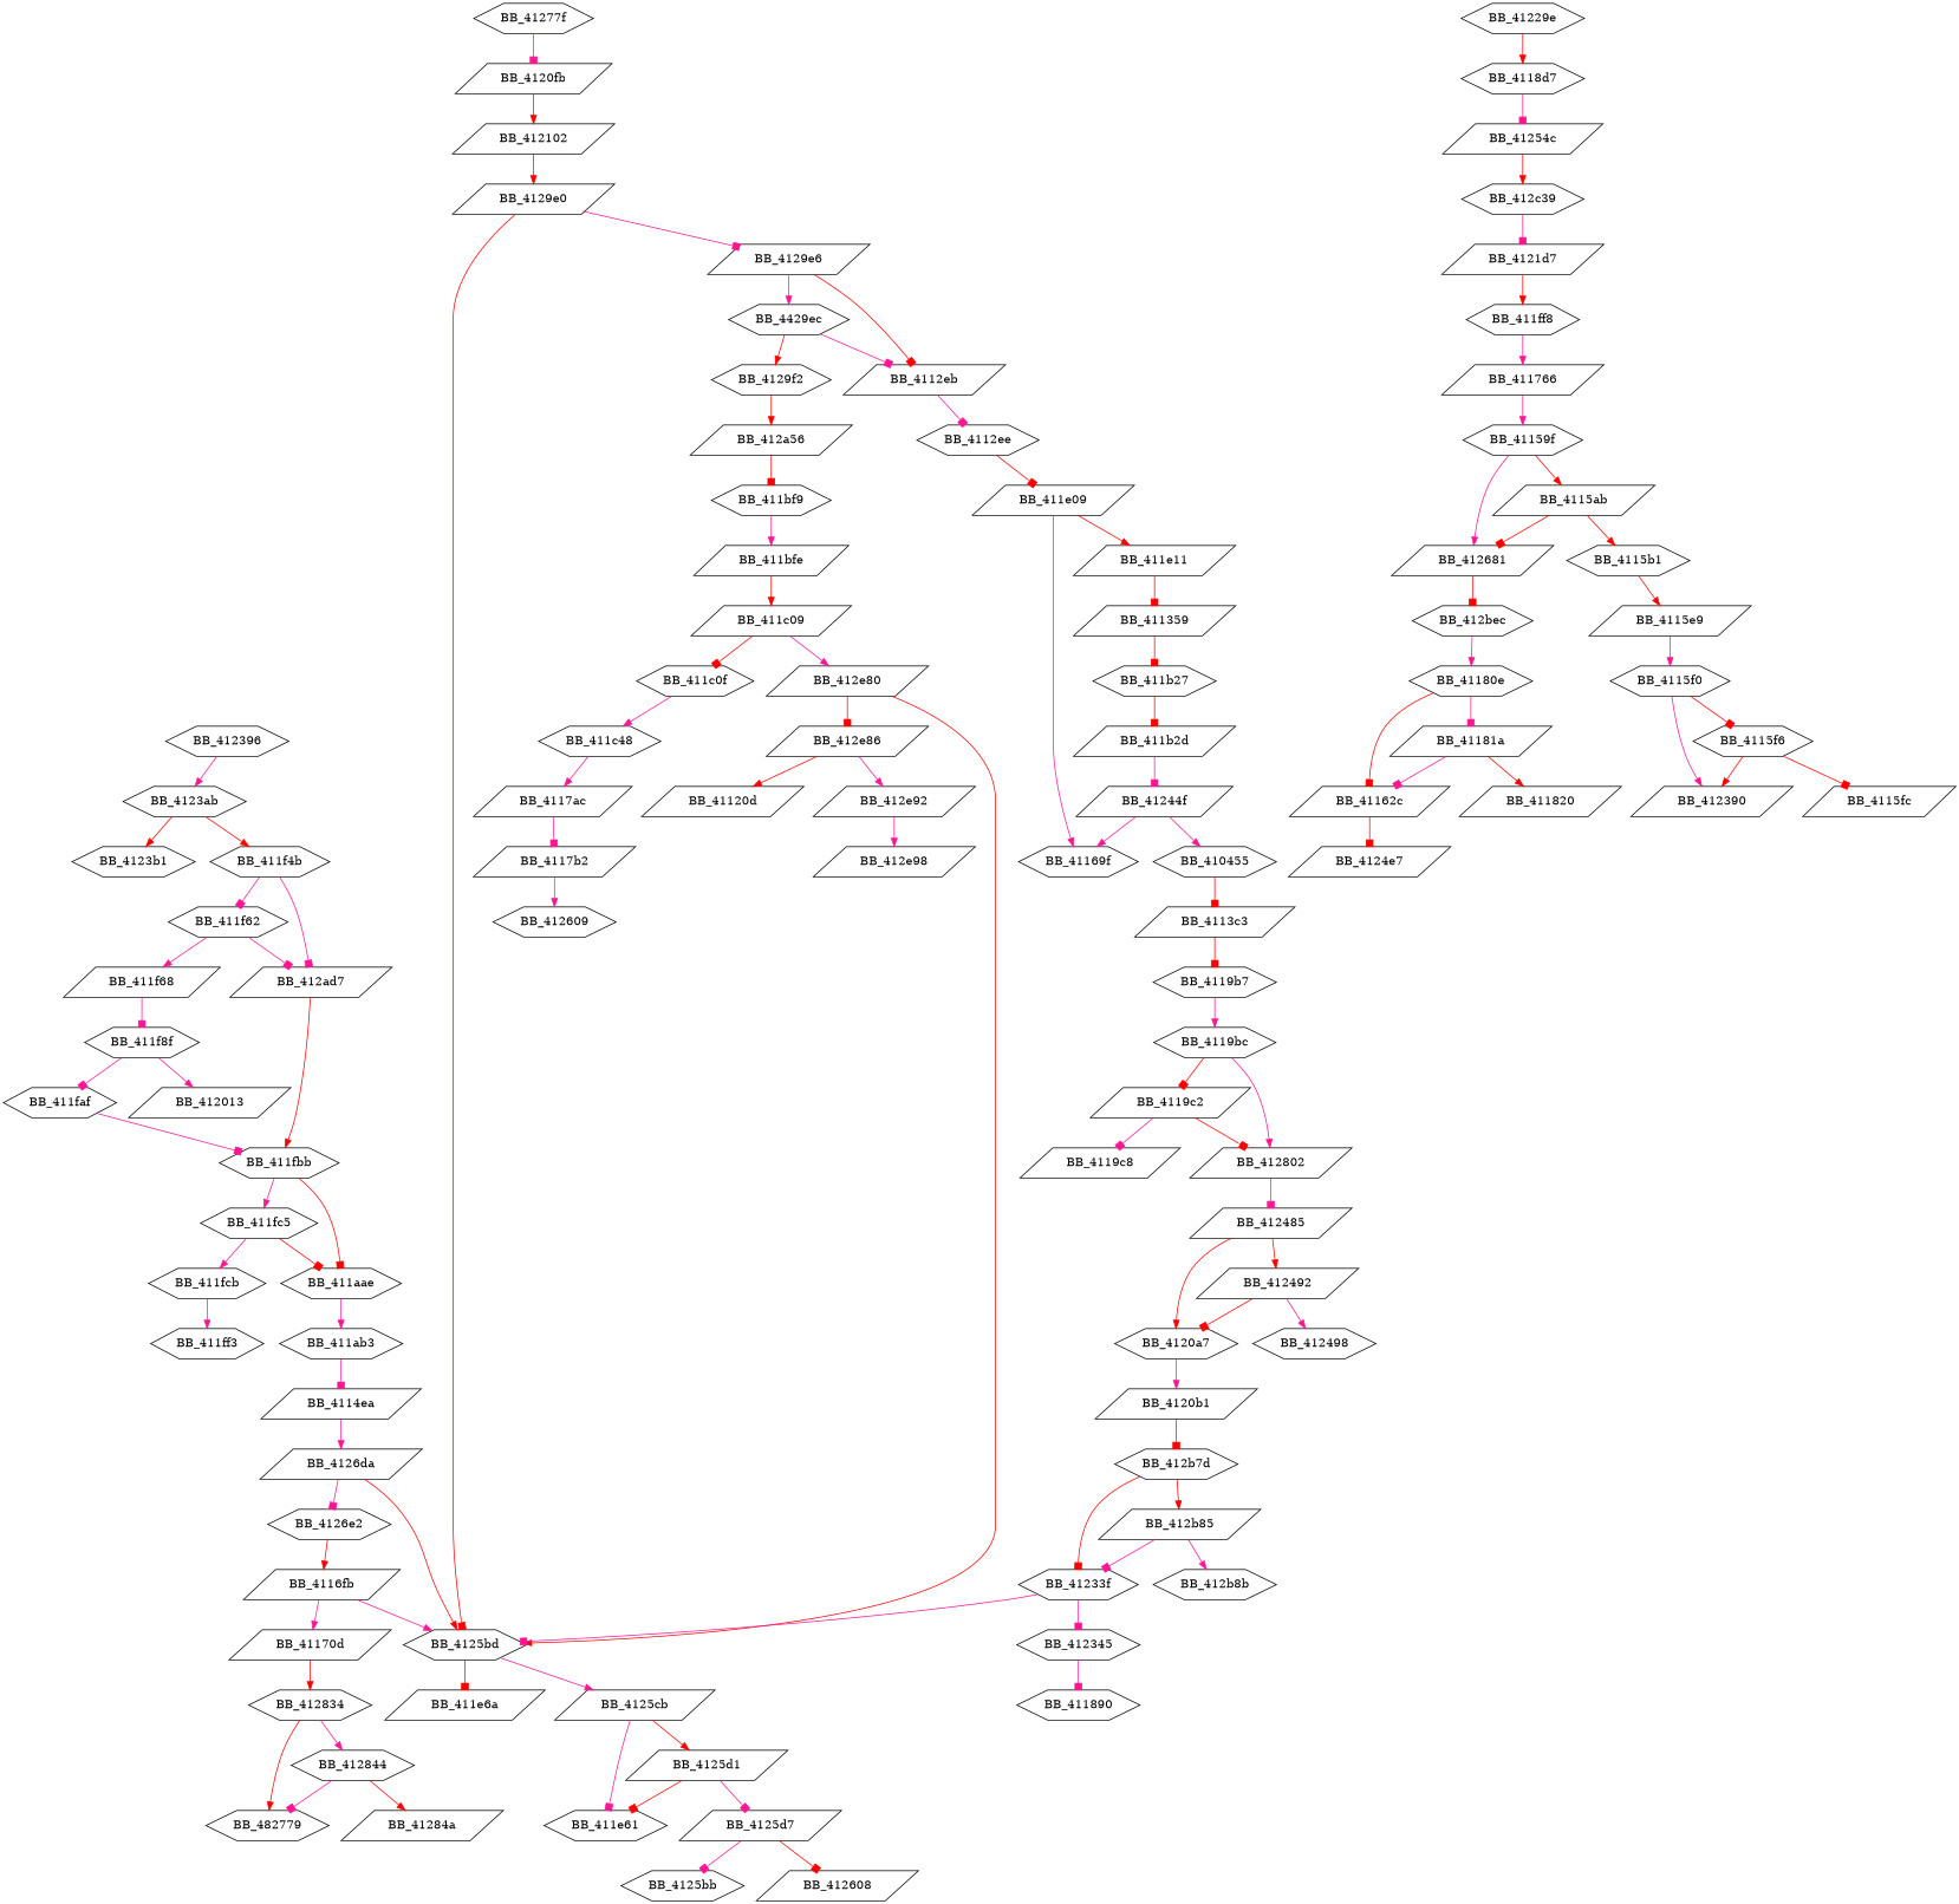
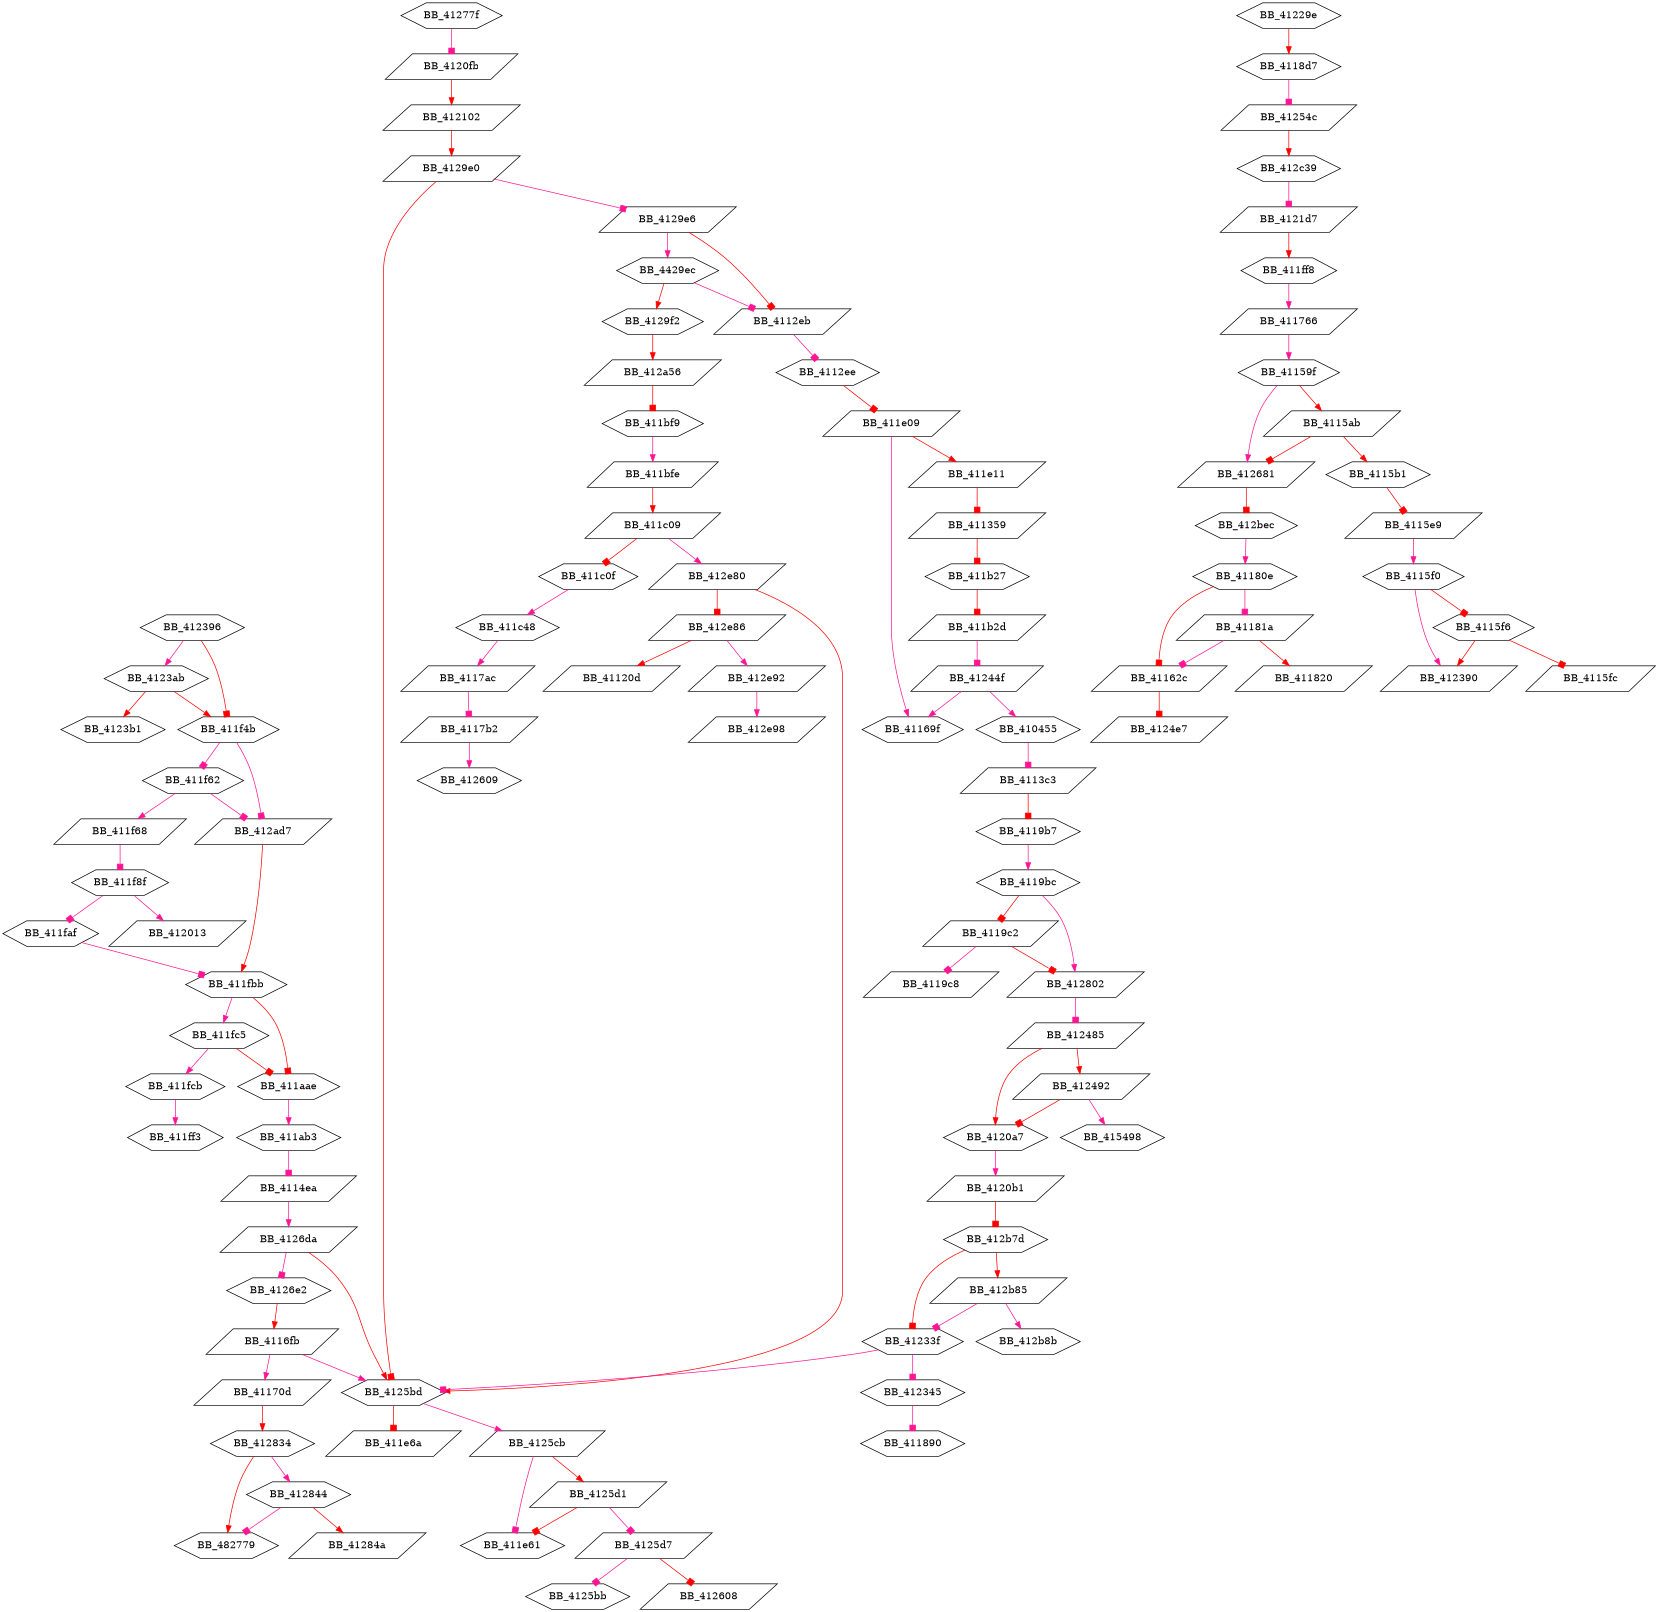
  digraph {
    node [shape=parallelogram]
    edge [arrowhead=normal color=deeppink]
    BB_4112ee [shape=hexagon]
    BB_4112eb
    BB_411e09
    BB_41169f [shape=hexagon]
    BB_411e11
    BB_411359
    BB_411b27 [shape=hexagon]
    BB_411b2d
    BB_41244f
    BB_4119b7 [shape=hexagon]
    BB_4113c3
    BB_4119bc [shape=hexagon]
    BB_4119c2
    BB_412802
    BB_4114ea
    BB_4126da
    BB_4125bd [shape=hexagon]
    BB_4126e2 [shape=hexagon]
    BB_411e6a
    BB_4125cb
    BB_4116fb
    BB_41159f [shape=hexagon]
    BB_4115ab
    BB_412681
    BB_4115b1 [shape=hexagon]
    BB_412bec [shape=hexagon]
    BB_4115e9
    BB_41180e [shape=hexagon]
    BB_4115f0 [shape=hexagon]
    BB_4115f6 [shape=hexagon]
    BB_412390
    BB_4115fc
    BB_41162c
    BB_4124e7
    BB_41170d
    BB_412834 [shape=hexagon]
    n37 [label=BB_482779 shape=hexagon]
    BB_412844 [shape=hexagon]
    BB_411e61 [shape=hexagon]
    BB_4125d1
    BB_41284a
    BB_411766
    BB_4117ac
    BB_4117b2
    BB_412609 [shape=hexagon]
    BB_41181a
    BB_411820
    BB_4118d7 [shape=hexagon]
    BB_41254c
    BB_412c39 [shape=hexagon]
    BB_4121d7
    BB_4119c8
    BB_412485
    BB_4120a7 [shape=hexagon]
    BB_412492
    BB_411aae [shape=hexagon]
    BB_411ab3 [shape=hexagon]
    n58 [label=BB_410455 shape=hexagon]
    BB_411bf9 [shape=hexagon]
    BB_411bfe
    BB_411c09
    BB_412e80
    BB_411c0f [shape=hexagon]
    BB_412e86
    BB_411c48 [shape=hexagon]
    BB_41120d
    BB_412e92
    BB_411f4b [shape=hexagon]
    BB_411f62 [shape=hexagon]
    BB_412ad7
    BB_411f68
    BB_411fbb [shape=hexagon]
    BB_411f8f [shape=hexagon]
    BB_411fc5 [shape=hexagon]
    BB_411faf [shape=hexagon]
    BB_412013
    BB_411fcb [shape=hexagon]
    BB_411ff3 [shape=hexagon]
    BB_411ff8 [shape=hexagon]
    BB_4120b1
    BB_412b7d [shape=hexagon]
    BB_41233f [shape=hexagon]
    BB_412b85
    BB_412345 [shape=hexagon]
    BB_412b8b [shape=hexagon]
    BB_4120fb
    BB_412102
    BB_4129e0
    BB_4129e6
    n90 [label=BB_4429ec shape=hexagon]
    BB_41229e [shape=hexagon]
    BB_411890 [shape=hexagon]
    BB_412396 [shape=hexagon]
    BB_4123ab [shape=hexagon]
    BB_4123b1 [shape=hexagon]
-   BB_412498 [shape=hexagon]
+   BB_412498 [shape=hexagon label=BB_415498]
    BB_4125d7
    BB_4125bb [shape=hexagon]
    BB_412608
    BB_41277f [shape=hexagon]
    BB_4129f2 [shape=hexagon]
    BB_412a56
    BB_412e98
    BB_4112ee -> BB_411e09 [arrowhead=box color=red]
    BB_4112eb -> BB_4112ee [arrowhead=box]
    BB_411e09 -> BB_41169f
    BB_411e09 -> BB_411e11 [color=red]
    BB_411e11 -> BB_411359 [arrowhead=box color=red]
    BB_411359 -> BB_411b27 [arrowhead=box color=red]
    BB_411b27 -> BB_411b2d [arrowhead=box color=red]
    BB_411b2d -> BB_41244f [arrowhead=box]
    BB_41244f -> BB_41169f
    BB_41244f -> n58
    BB_4119b7 -> BB_4119bc
    BB_4113c3 -> BB_4119b7 [arrowhead=box color=red]
    BB_4119bc -> BB_4119c2 [arrowhead=box color=red]
    BB_4119bc -> BB_412802
    BB_4119c2 -> BB_412802 [arrowhead=box color=red]
    BB_4119c2 -> BB_4119c8 [arrowhead=box]
    BB_412802 -> BB_412485 [arrowhead=box]
    BB_4114ea -> BB_4126da
    BB_4126da -> BB_4125bd [color=red]
    BB_4126da -> BB_4126e2 [arrowhead=box]
    BB_4125bd -> BB_411e6a [arrowhead=box color=red]
    BB_4125bd -> BB_4125cb
    BB_4126e2 -> BB_4116fb [color=red]
    BB_4125cb -> BB_411e61 [arrowhead=box]
    BB_4125cb -> BB_4125d1 [color=red]
    BB_4116fb -> BB_4125bd
    BB_4116fb -> BB_41170d
    BB_41159f -> BB_4115ab [color=red]
    BB_41159f -> BB_412681
    BB_4115ab -> BB_412681 [arrowhead=box color=red]
    BB_4115ab -> BB_4115b1 [color=red]
    BB_412681 -> BB_412bec [arrowhead=box color=red]
-   BB_4115b1 -> BB_4115e9 [color=red]
+   BB_4115b1 -> BB_4115e9 [arrowhead=box color=red]
    BB_412bec -> BB_41180e
    BB_4115e9 -> BB_4115f0
    BB_41180e -> BB_41162c [arrowhead=box color=red]
    BB_41180e -> BB_41181a [arrowhead=box]
    BB_4115f0 -> BB_4115f6 [arrowhead=box color=red]
    BB_4115f0 -> BB_412390
    BB_4115f6 -> BB_412390 [color=red]
    BB_4115f6 -> BB_4115fc [arrowhead=box color=red]
    BB_41162c -> BB_4124e7 [arrowhead=box color=red]
    BB_41170d -> BB_412834 [color=red]
    BB_412834 -> n37 [color=red]
    BB_412834 -> BB_412844
    BB_412844 -> n37 [arrowhead=box]
    BB_412844 -> BB_41284a [color=red]
    BB_4125d1 -> BB_411e61 [arrowhead=box color=red]
    BB_4125d1 -> BB_4125d7 [arrowhead=box]
    BB_411766 -> BB_41159f
    BB_4117ac -> BB_4117b2 [arrowhead=box]
    BB_4117b2 -> BB_412609
    BB_41181a -> BB_41162c [arrowhead=box]
    BB_41181a -> BB_411820 [color=red]
    BB_4118d7 -> BB_41254c [arrowhead=box]
    BB_41254c -> BB_412c39 [color=red]
    BB_412c39 -> BB_4121d7 [arrowhead=box]
    BB_4121d7 -> BB_411ff8 [color=red]
    BB_412485 -> BB_4120a7 [color=red]
    BB_412485 -> BB_412492 [color=red]
    BB_4120a7 -> BB_4120b1
    BB_412492 -> BB_4120a7 [arrowhead=box color=red]
    BB_412492 -> BB_412498
    BB_411aae -> BB_411ab3
    BB_411ab3 -> BB_4114ea [arrowhead=box]
-   n58 -> BB_4113c3 [arrowhead=box color=red]
+   n58 -> BB_4113c3 [arrowhead=box]
    BB_411bf9 -> BB_411bfe
    BB_411bfe -> BB_411c09 [color=red]
    BB_411c09 -> BB_412e80
    BB_411c09 -> BB_411c0f [arrowhead=box color=red]
    BB_412e80 -> BB_4125bd [color=red]
    BB_412e80 -> BB_412e86 [arrowhead=box color=red]
    BB_411c0f -> BB_411c48
    BB_412e86 -> BB_41120d [color=red]
    BB_412e86 -> BB_412e92
    BB_411c48 -> BB_4117ac
    BB_412e92 -> BB_412e98
    BB_411f4b -> BB_411f62 [arrowhead=box]
    BB_411f4b -> BB_412ad7 [arrowhead=box]
    BB_411f62 -> BB_412ad7 [arrowhead=box]
    BB_411f62 -> BB_411f68
    BB_412ad7 -> BB_411fbb [color=red]
    BB_411f68 -> BB_411f8f [arrowhead=box]
    BB_411fbb -> BB_411aae [arrowhead=box color=red]
    BB_411fbb -> BB_411fc5
    BB_411f8f -> BB_411faf [arrowhead=box]
    BB_411f8f -> BB_412013
    BB_411fc5 -> BB_411aae [arrowhead=box color=red]
    BB_411fc5 -> BB_411fcb
    BB_411faf -> BB_411fbb [arrowhead=box]
    BB_411fcb -> BB_411ff3
    BB_411ff8 -> BB_411766
    BB_4120b1 -> BB_412b7d [arrowhead=box color=red]
    BB_412b7d -> BB_41233f [arrowhead=box color=red]
    BB_412b7d -> BB_412b85 [color=red]
    BB_41233f -> BB_4125bd [arrowhead=box]
    BB_41233f -> BB_412345 [arrowhead=box]
    BB_412b85 -> BB_41233f [arrowhead=box]
    BB_412b85 -> BB_412b8b
    BB_412345 -> BB_411890 [arrowhead=box]
    BB_4120fb -> BB_412102 [color=red]
    BB_412102 -> BB_4129e0 [color=red]
    BB_4129e0 -> BB_4125bd [arrowhead=box color=red]
    BB_4129e0 -> BB_4129e6 [arrowhead=box]
    BB_4129e6 -> BB_4112eb [arrowhead=box color=red]
    BB_4129e6 -> n90
    n90 -> BB_4112eb [arrowhead=box]
    n90 -> BB_4129f2 [color=red]
    BB_41229e -> BB_4118d7 [color=red]
+   BB_412396 -> BB_411f4b [arrowhead=box color=red]
    BB_412396 -> BB_4123ab
    BB_4123ab -> BB_411f4b [color=red]
    BB_4123ab -> BB_4123b1 [color=red]
    BB_4125d7 -> BB_4125bb [arrowhead=box]
    BB_4125d7 -> BB_412608 [arrowhead=box color=red]
    BB_41277f -> BB_4120fb [arrowhead=box]
    BB_4129f2 -> BB_412a56 [color=red]
    BB_412a56 -> BB_411bf9 [arrowhead=box color=red]
  }
